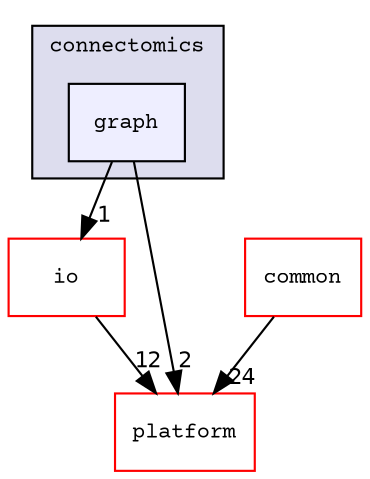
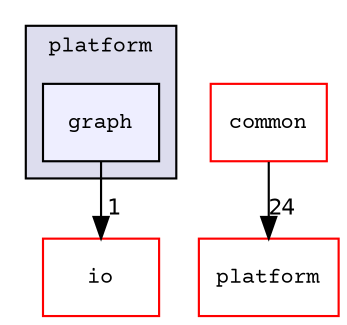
  digraph {
    compound=true
    fontname="Courier Prime"
    node [fillcolor=white fontname="Courier Prime" fontsize=10 shape=box style=filled color=red]
    edge [fontname="Courier Prime" labeldistance=1.5 labelfontname=Helvetica labelfontsize=10]
    n1 [fillcolor="#eeeeff" label="graph" pencolor=black color=""]
    n2 [label=io]
    n3 [label=platform]
    n4 [label=common]
    subgraph cluster_1 {
      bgcolor="#ddddee"
      fontsize=10
-     label=connectomics
+     label=platform
      pencolor=black
      n1
    }
    n1 -> n2 [headlabel=1]
-   n1 -> n3 [headlabel=2]
-   n2 -> n3 [headlabel=12]
    n4 -> n3 [headlabel=24]
  }
